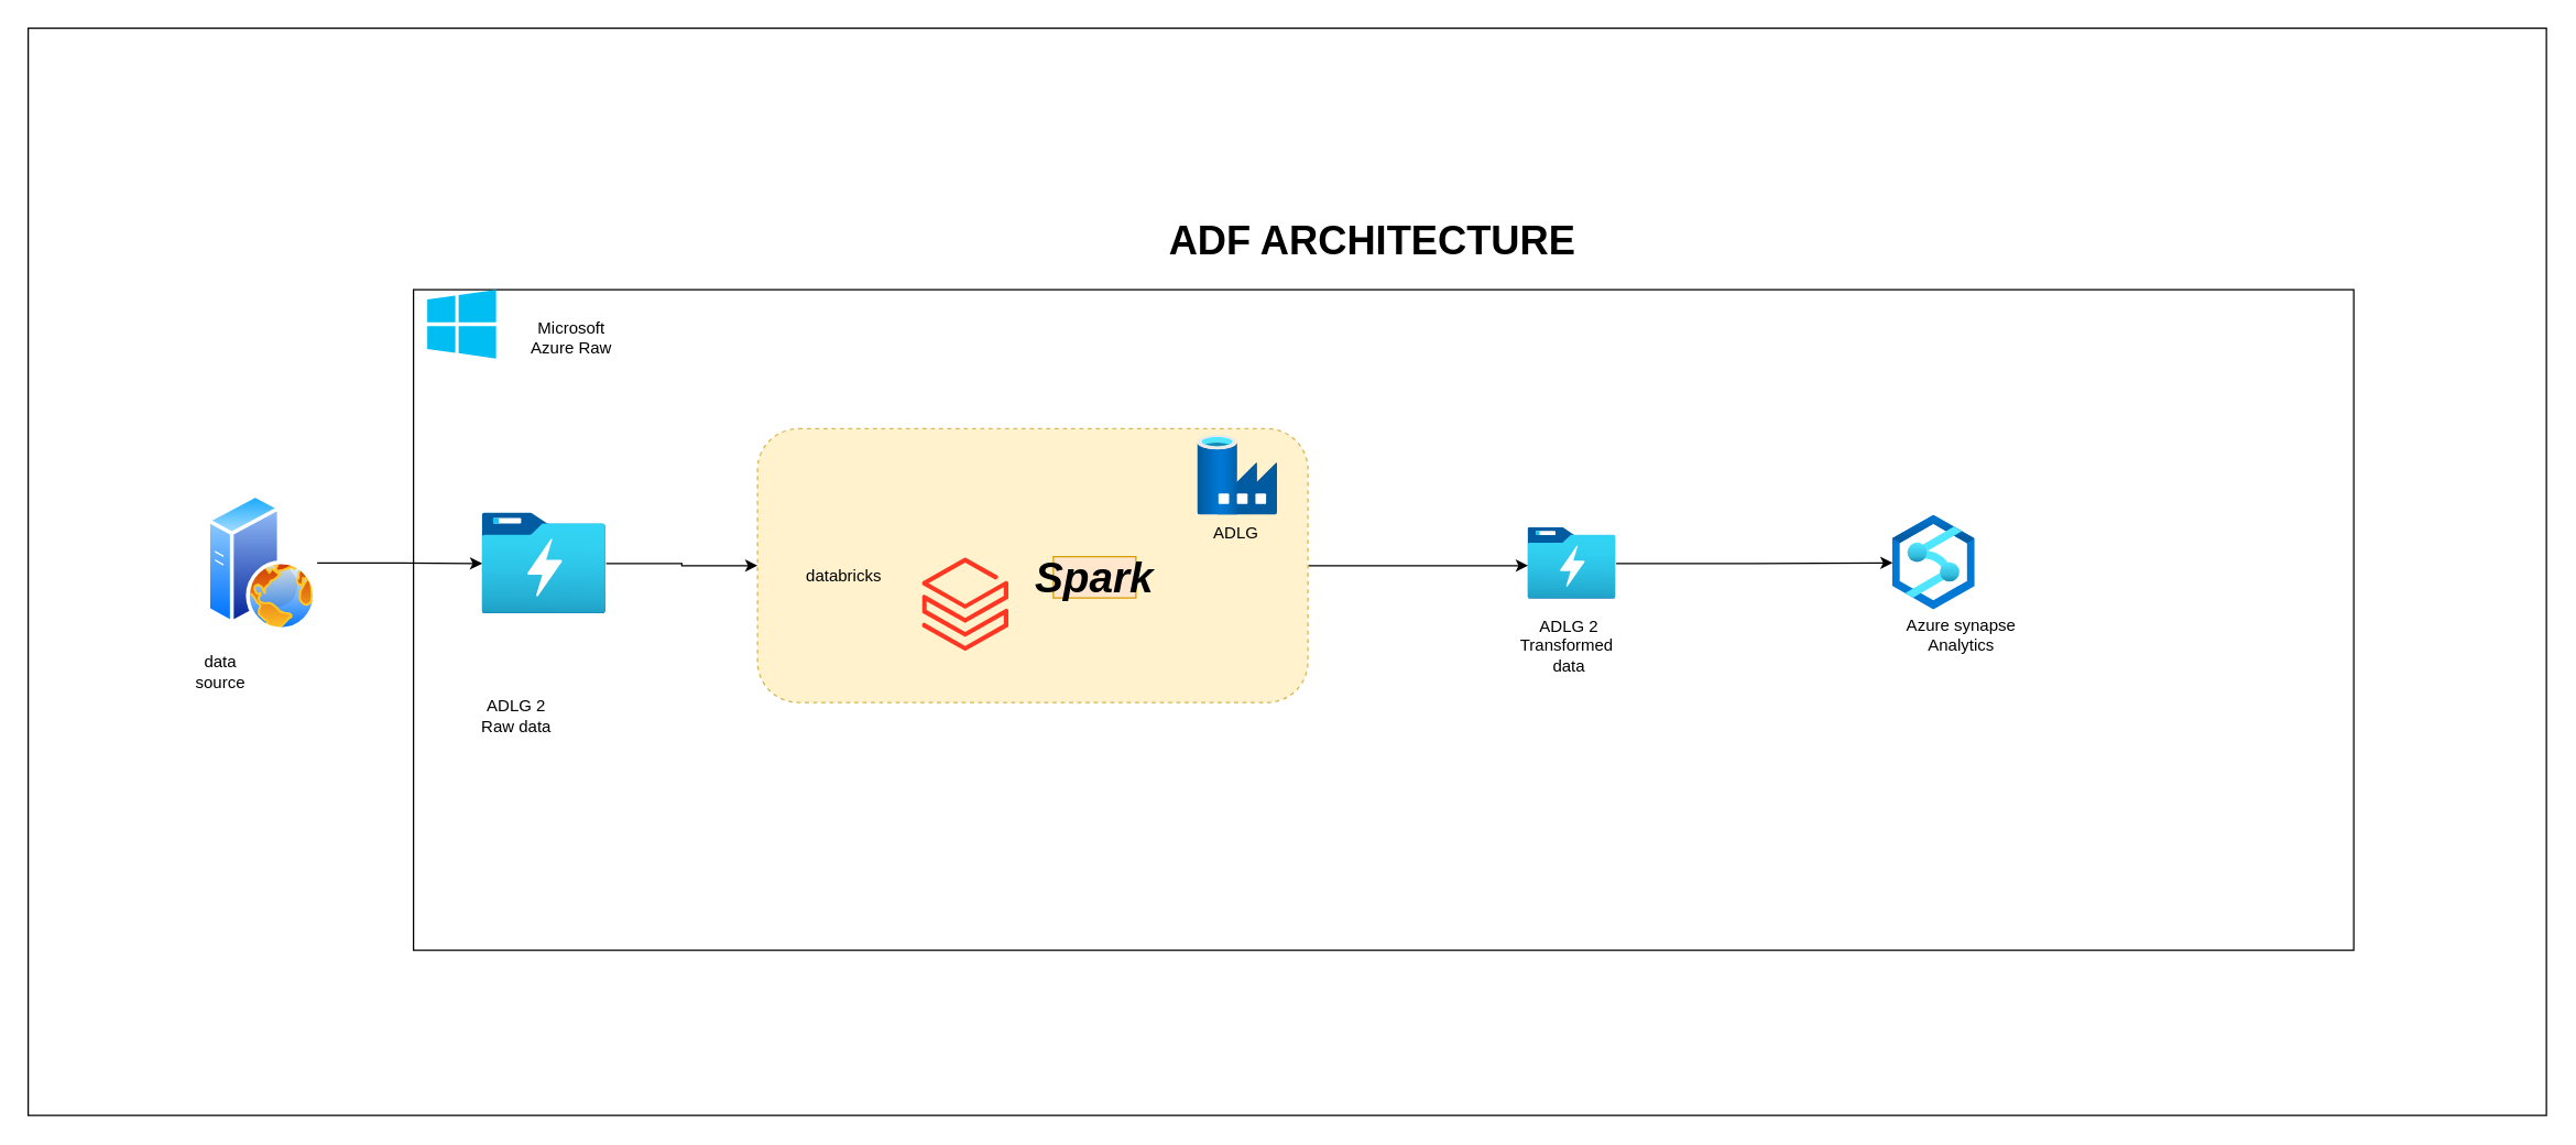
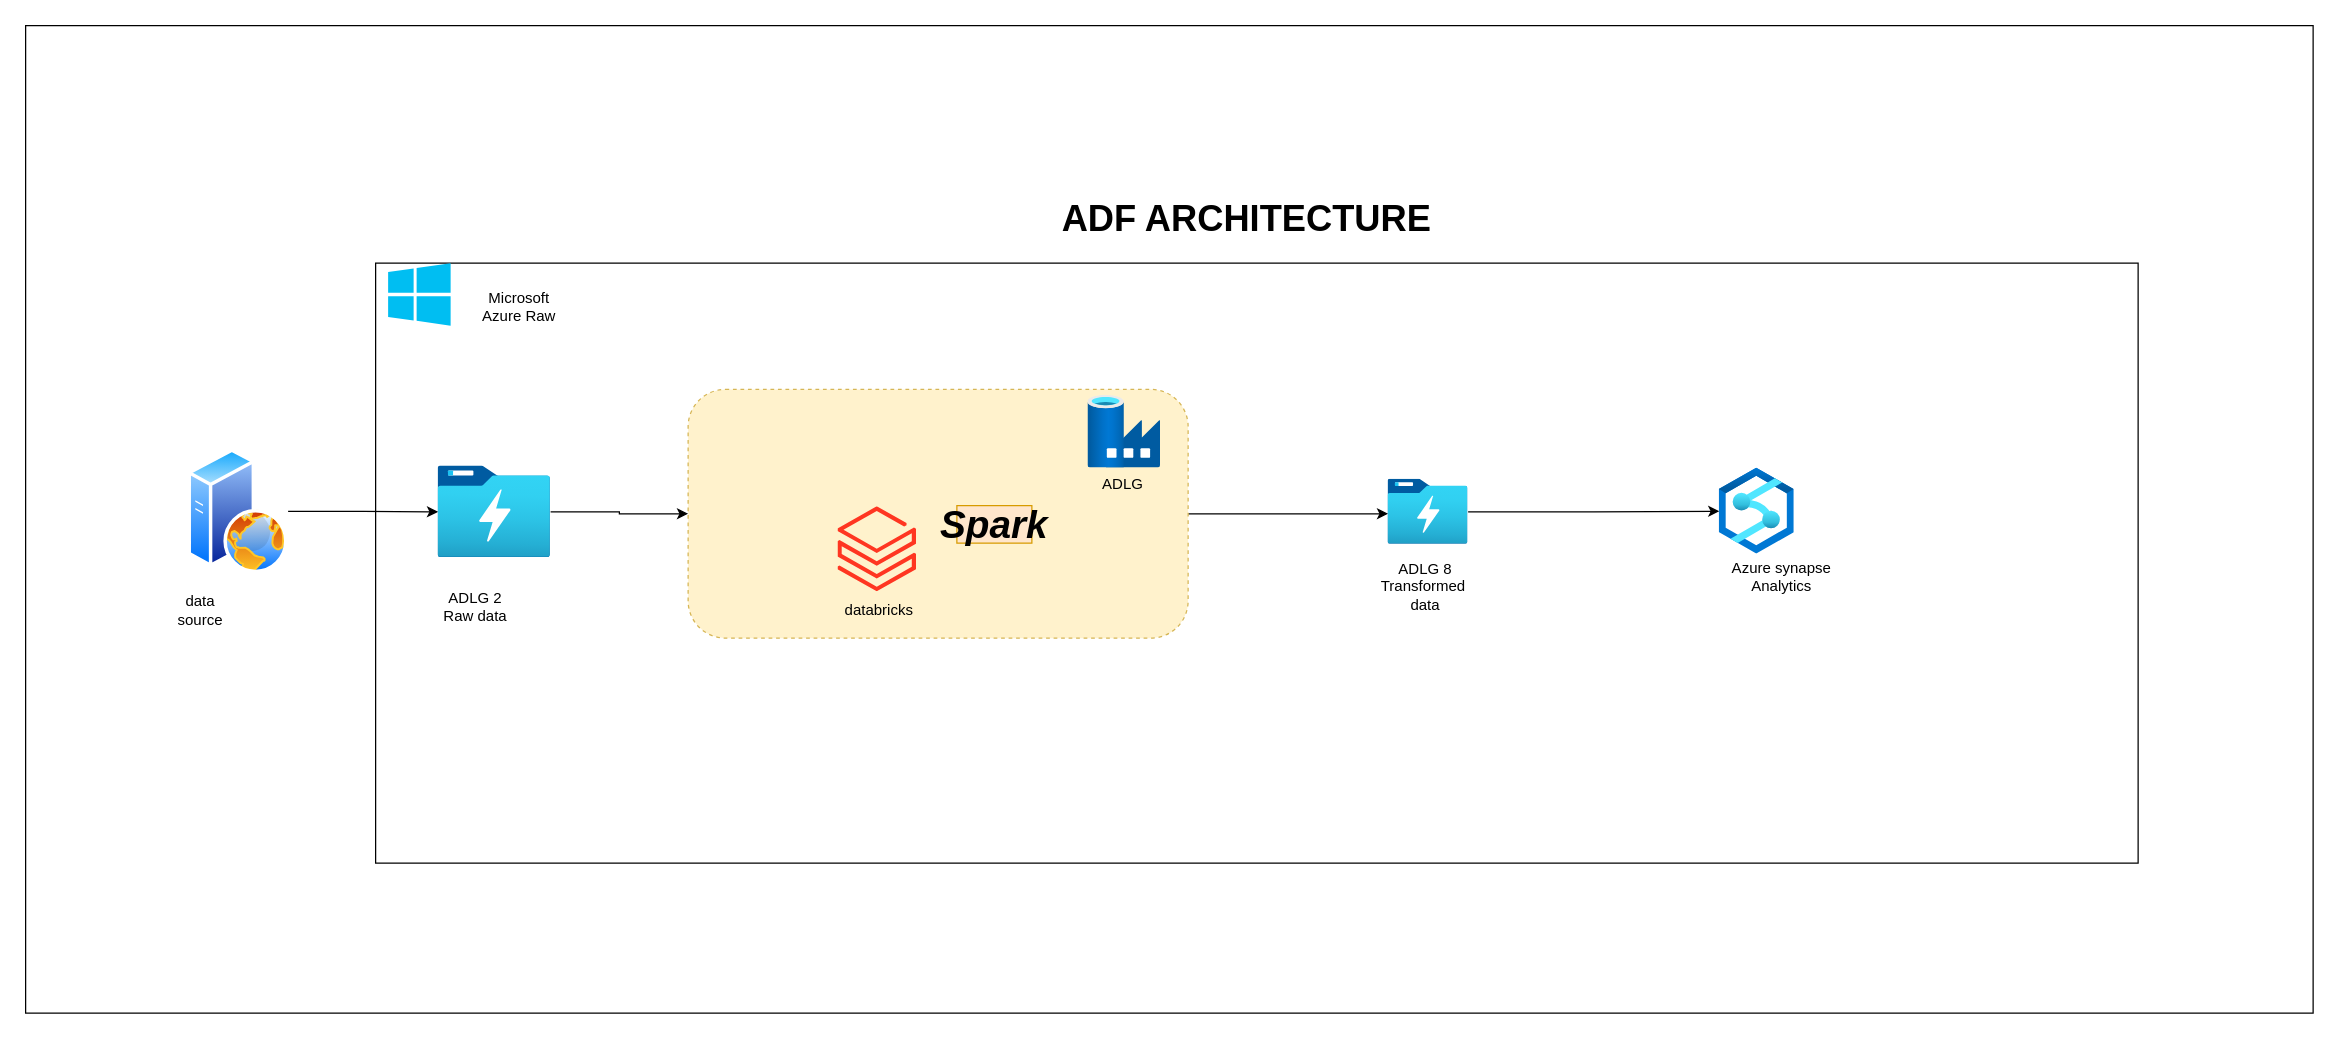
  <mxCell id="0" />
  <mxCell id="1" parent="0" />
  <mxCell id="2" value="" style="rounded=0;whiteSpace=wrap;html=1;" parent="1" vertex="1"><mxGeometry x="20" y="20" width="1830" height="790" as="geometry" /></mxCell>
  <mxCell id="3" value="" style="rounded=0;whiteSpace=wrap;html=1;" parent="1" vertex="1"><mxGeometry x="300" y="210" width="1410" height="480" as="geometry" /></mxCell>
  <mxCell id="4" style="edgeStyle=orthogonalEdgeStyle;rounded=0;orthogonalLoop=1;jettySize=auto;html=1;" parent="1" source="5" target="7" edge="1"><mxGeometry relative="1" as="geometry" /></mxCell>
  <mxCell id="5" value="" style="image;aspect=fixed;perimeter=ellipsePerimeter;html=1;align=center;shadow=0;dashed=0;spacingTop=3;image=img/lib/active_directory/web_server.svg;" parent="1" vertex="1"><mxGeometry x="150" y="358.5" width="80" height="100" as="geometry" /></mxCell>
  <mxCell id="6" style="edgeStyle=orthogonalEdgeStyle;rounded=0;orthogonalLoop=1;jettySize=auto;html=1;entryX=0;entryY=0.5;entryDx=0;entryDy=0;" parent="1" source="7" target="9" edge="1"><mxGeometry relative="1" as="geometry" /></mxCell>
  <mxCell id="7" value="" style="image;aspect=fixed;html=1;points=[];align=center;fontSize=12;image=img/lib/azure2/analytics/Data_Lake_Store_Gen1.svg;" parent="1" vertex="1"><mxGeometry x="350" y="372.43" width="90" height="73.14" as="geometry" /></mxCell>
  <mxCell id="8" style="edgeStyle=orthogonalEdgeStyle;rounded=0;orthogonalLoop=1;jettySize=auto;html=1;" parent="1" source="9" edge="1"><mxGeometry relative="1" as="geometry"><mxPoint x="1110" y="410.5" as="targetPoint" /></mxGeometry></mxCell>
  <mxCell id="9" value="" style="rounded=1;whiteSpace=wrap;html=1;dashed=1;movable=1;resizable=1;rotatable=1;deletable=1;editable=1;locked=0;connectable=1;fillColor=#fff2cc;strokeColor=#d6b656;" parent="1" vertex="1"><mxGeometry x="550" y="311" width="400" height="199" as="geometry" /></mxCell>
  <mxCell id="10" value="" style="image;aspect=fixed;html=1;points=[];align=center;fontSize=12;image=img/lib/azure2/analytics/Azure_Databricks.svg;movable=1;resizable=1;rotatable=1;deletable=1;editable=1;locked=0;connectable=1;" parent="1" vertex="1"><mxGeometry x="670" y="405" width="62.8" height="68" as="geometry" /></mxCell>
  <mxCell id="11" value="" style="image;aspect=fixed;html=1;points=[];align=center;fontSize=12;image=img/lib/azure2/databases/Data_Factory.svg;movable=1;resizable=1;rotatable=1;deletable=1;editable=1;locked=0;connectable=1;" parent="1" vertex="1"><mxGeometry x="870" y="316" width="58" height="58" as="geometry" /></mxCell>
  <mxCell id="12" style="edgeStyle=orthogonalEdgeStyle;rounded=0;orthogonalLoop=1;jettySize=auto;html=1;" parent="1" source="13" target="14" edge="1"><mxGeometry relative="1" as="geometry" /></mxCell>
  <mxCell id="13" value="" style="image;aspect=fixed;html=1;points=[];align=center;fontSize=12;image=img/lib/azure2/analytics/Data_Lake_Store_Gen1.svg;" parent="1" vertex="1"><mxGeometry x="1110" y="383" width="64" height="52" as="geometry" /></mxCell>
  <mxCell id="14" value="" style="image;aspect=fixed;html=1;points=[];align=center;fontSize=12;image=img/lib/azure2/analytics/Azure_Synapse_Analytics.svg;" parent="1" vertex="1"><mxGeometry x="1375" y="374" width="60" height="69" as="geometry" /></mxCell>
  <mxCell id="15" value="" style="verticalLabelPosition=bottom;html=1;verticalAlign=top;align=center;strokeColor=none;fillColor=#00BEF2;shape=mxgraph.azure.azure_instance;" parent="1" vertex="1"><mxGeometry x="310" y="210" width="50" height="50" as="geometry" /></mxCell>
  <mxCell id="16" value="data source" style="text;html=1;align=center;verticalAlign=middle;whiteSpace=wrap;rounded=0;" parent="1" vertex="1"><mxGeometry y="473" width="60" height="30" as="geometry" x="130" /></mxCell>
- <mxCell id="17" value="ADLG 2&lt;div&gt;Raw data&lt;/div&gt;" style="text;html=1;align=center;verticalAlign=middle;whiteSpace=wrap;rounded=0;" parent="1" vertex="1"><mxGeometry x="345" y="505" width="60" height="30" as="geometry" /></mxCell>
- <mxCell id="18" value="ADLG 2&lt;div&gt;Transformed&amp;nbsp;&lt;/div&gt;&lt;div&gt;data&lt;/div&gt;" style="text;html=1;align=center;verticalAlign=middle;whiteSpace=wrap;rounded=0;" parent="1" vertex="1"><mxGeometry x="1110" y="454" width="60" height="30" as="geometry" /></mxCell>
- <mxCell id="19" value="databricks" style="text;html=1;align=center;verticalAlign=middle;whiteSpace=wrap;rounded=0;" parent="1" vertex="1"><mxGeometry x="582.8" y="403" width="60" height="30" as="geometry" /></mxCell>
+ <mxCell id="17" value="ADLG 2&lt;div&gt;Raw data&lt;/div&gt;" style="text;html=1;align=center;verticalAlign=middle;whiteSpace=wrap;rounded=0;" parent="1" vertex="1"><mxGeometry x="350" y="470" width="60" height="30" as="geometry" /></mxCell>
+ <mxCell id="18" value="ADLG 8&lt;div&gt;Transformed&amp;nbsp;&lt;/div&gt;&lt;div&gt;data&lt;/div&gt;" style="text;html=1;align=center;verticalAlign=middle;whiteSpace=wrap;rounded=0;" parent="1" vertex="1"><mxGeometry x="1110" y="454" width="60" height="30" as="geometry" /></mxCell>
+ <mxCell id="19" value="databricks" style="text;html=1;align=center;verticalAlign=middle;whiteSpace=wrap;rounded=0;" parent="1" vertex="1"><mxGeometry x="672.8" y="473" width="60" height="30" as="geometry" /></mxCell>
  <mxCell id="20" value="Azure synapse&lt;div&gt;Analytics&lt;/div&gt;" style="text;html=1;align=center;verticalAlign=middle;whiteSpace=wrap;rounded=0;" parent="1" vertex="1"><mxGeometry x="1380" y="445.57" width="90" height="30" as="geometry" /></mxCell>
  <mxCell id="21" value="ADLG" style="text;html=1;align=center;verticalAlign=middle;whiteSpace=wrap;rounded=0;" parent="1" vertex="1"><mxGeometry x="868" y="372.43" width="60" height="30" as="geometry" /></mxCell>
  <mxCell id="22" value="Microsoft&lt;div&gt;Azure Raw&lt;/div&gt;" style="text;html=1;align=center;verticalAlign=middle;whiteSpace=wrap;rounded=0;" parent="1" vertex="1"><mxGeometry x="330" y="210" width="170" height="70" as="geometry" /></mxCell>
  <mxCell id="23" value="&lt;font size=&quot;1&quot; style=&quot;&quot;&gt;&lt;i style=&quot;font-size: 31px;&quot;&gt;&lt;b&gt;Spark&lt;/b&gt;&lt;/i&gt;&lt;/font&gt;" style="text;html=1;align=center;verticalAlign=middle;whiteSpace=wrap;rounded=0;fillColor=#ffe6cc;strokeColor=#d79b00;" parent="1" vertex="1"><mxGeometry x="765" y="404" width="60" height="30" as="geometry" /></mxCell>
  <mxCell id="24" value="&lt;b&gt;&lt;font style=&quot;font-size: 29px;&quot;&gt;ADF ARCHITECTURE&lt;/font&gt;&lt;/b&gt;" style="text;html=1;align=center;verticalAlign=middle;whiteSpace=wrap;rounded=0;" parent="1" vertex="1"><mxGeometry x="477" y="135" width="1040" height="80" as="geometry" /></mxCell>
